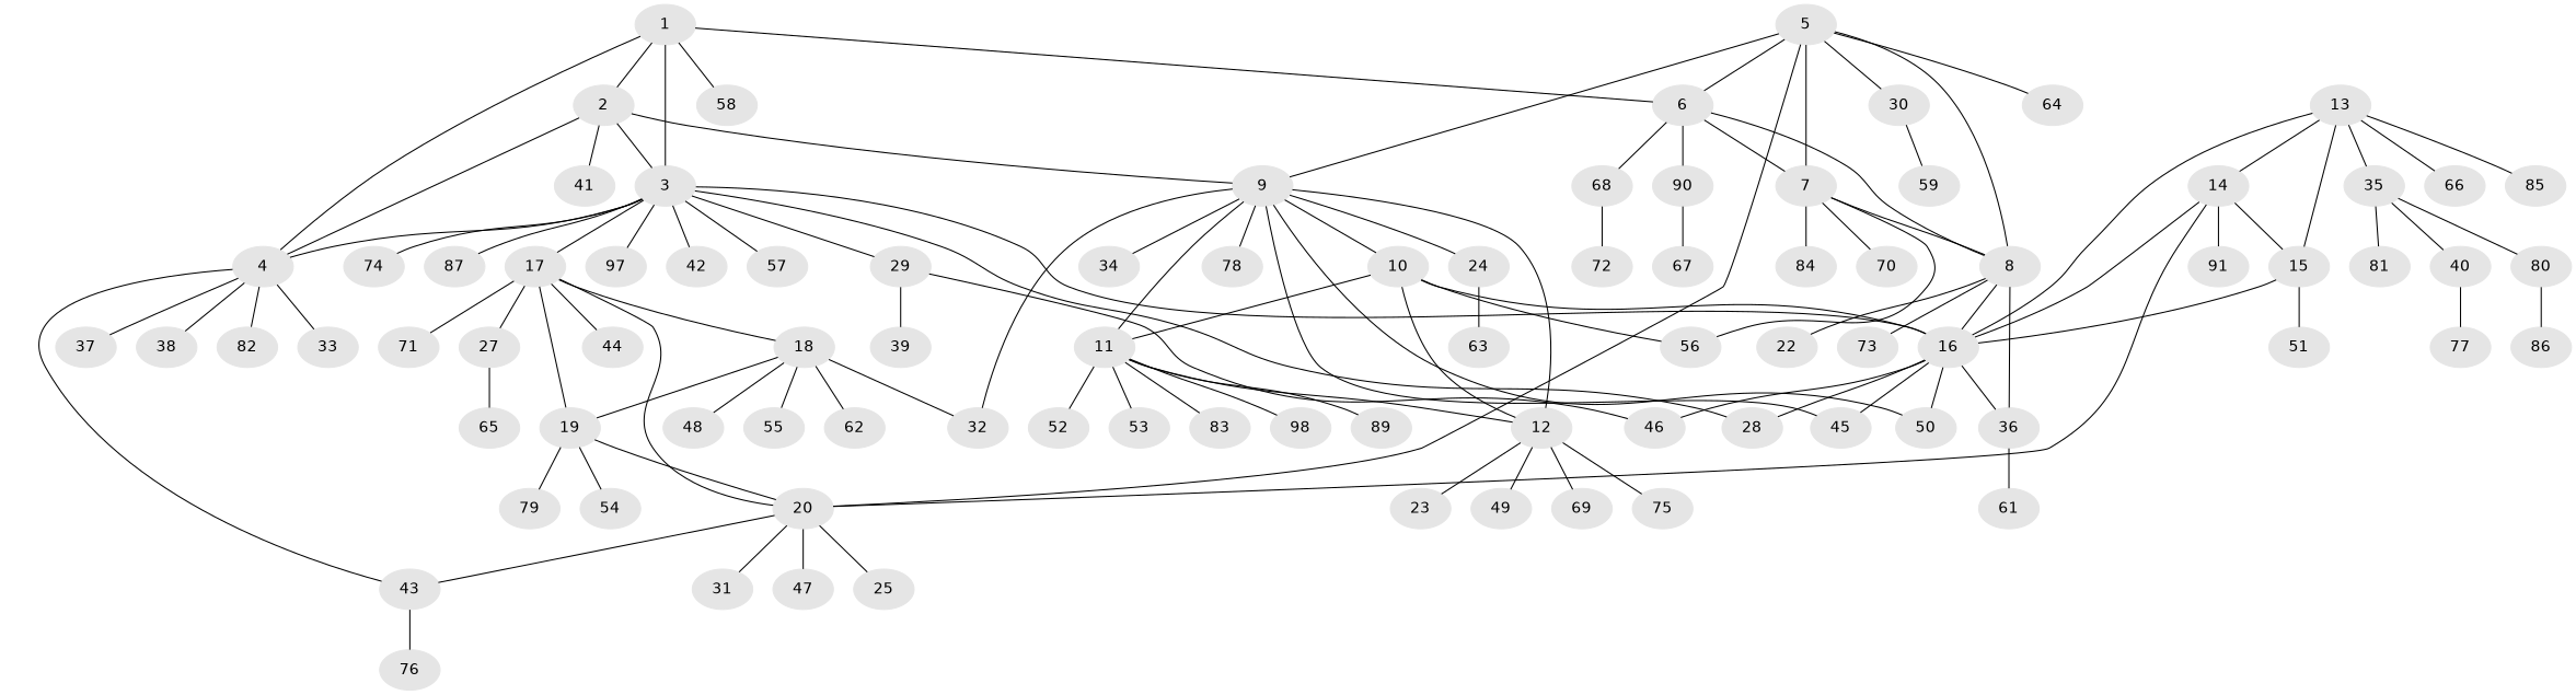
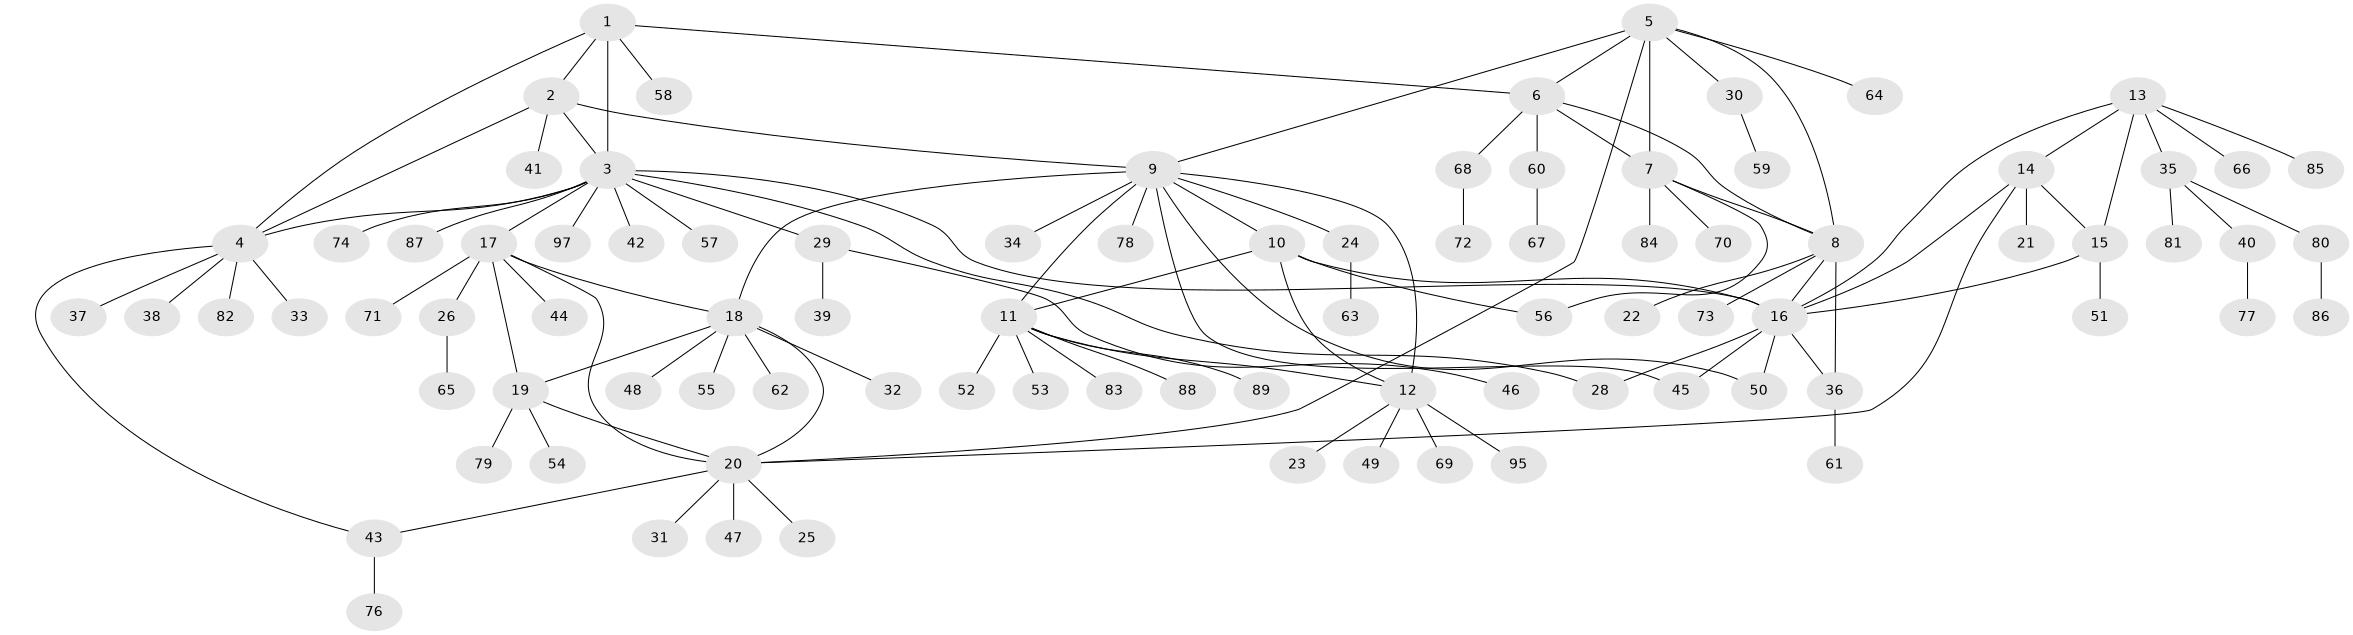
  graph {
    fontname="DejaVu Sans"
    node [color=gray90 fontname="DejaVu Sans" style=filled]
    edge [fontname="DejaVu Sans"]
    1
    2
    3
    4
    6
    58
    9
    41
    16
    17
    n11 [label=97]
    28
    29
    42
    57
    74
    87
    33
    37
    38
    43
    82
    7
    8
-   60 [label=90]
+   60
    68
    10
    11
    12
    18
    24
    34
    45
    50
    78
    36
    46
    20
    19
-   26 [label=27]
+   26
    44
    71
    39
    76
    5
    30
    64
    56
    70
    84
    22
    73
    25
    31
    47
    59
    67
    72
    61
    52
    53
    83
-   88 [label=98]
+   88
    89
    23
    49
    69
-   75
+   75 [label=95]
    32
    48
    55
    62
    63
    13
    14
    15
    35
    66
    85
-   21 [label=91]
+   21
    51
    40
    80
    81
    54
    79
    65
    77
    86
    1 -- 2
    1 -- 3
    1 -- 4
    1 -- 6
    1 -- 58
    2 -- 3
    2 -- 4
    2 -- 9
    2 -- 41
    3 -- 4
    3 -- 16
    3 -- 17
    3 -- n11
    3 -- 28
    3 -- 29
    3 -- 42
    3 -- 57
    3 -- 74
    3 -- 87
    4 -- 33
    4 -- 37
    4 -- 38
    4 -- 43
    4 -- 82
    6 -- 7
    6 -- 8
    6 -- 60
    6 -- 68
    9 -- 10
    9 -- 11
    9 -- 12
-   9 -- 32
+   9 -- 18
    9 -- 24
    9 -- 34
    9 -- 45
    9 -- 50
    9 -- 78
    16 -- 28
    16 -- 45
    16 -- 50
    16 -- 36
-   16 -- 46
    17 -- 18
    17 -- 20
    17 -- 19
    17 -- 26
    17 -- 44
    17 -- 71
    29 -- 46
    29 -- 39
    43 -- 76
    7 -- 8
    7 -- 56
    7 -- 70
    7 -- 84
    8 -- 16
    8 -- 36
    8 -- 22
    8 -- 73
    60 -- 67
    68 -- 72
    10 -- 16
    10 -- 11
    10 -- 12
    10 -- 56
    11 -- 12
    11 -- 52
    11 -- 53
    11 -- 83
    11 -- 88
    11 -- 89
    12 -- 23
    12 -- 49
    12 -- 69
    12 -- 75
+   18 -- 20
    18 -- 19
    18 -- 32
    18 -- 48
    18 -- 55
    18 -- 62
    24 -- 63
    36 -- 61
    20 -- 43
    20 -- 25
    20 -- 31
    20 -- 47
    19 -- 20
    19 -- 54
    19 -- 79
    26 -- 65
    5 -- 6
    5 -- 9
    5 -- 7
    5 -- 8
    5 -- 20
    5 -- 30
    5 -- 64
    30 -- 59
    13 -- 16
    13 -- 14
    13 -- 15
    13 -- 35
    13 -- 66
    13 -- 85
    14 -- 16
    14 -- 20
    14 -- 15
    14 -- 21
    15 -- 16
    15 -- 51
    35 -- 40
    35 -- 80
    35 -- 81
    40 -- 77
    80 -- 86
  }
